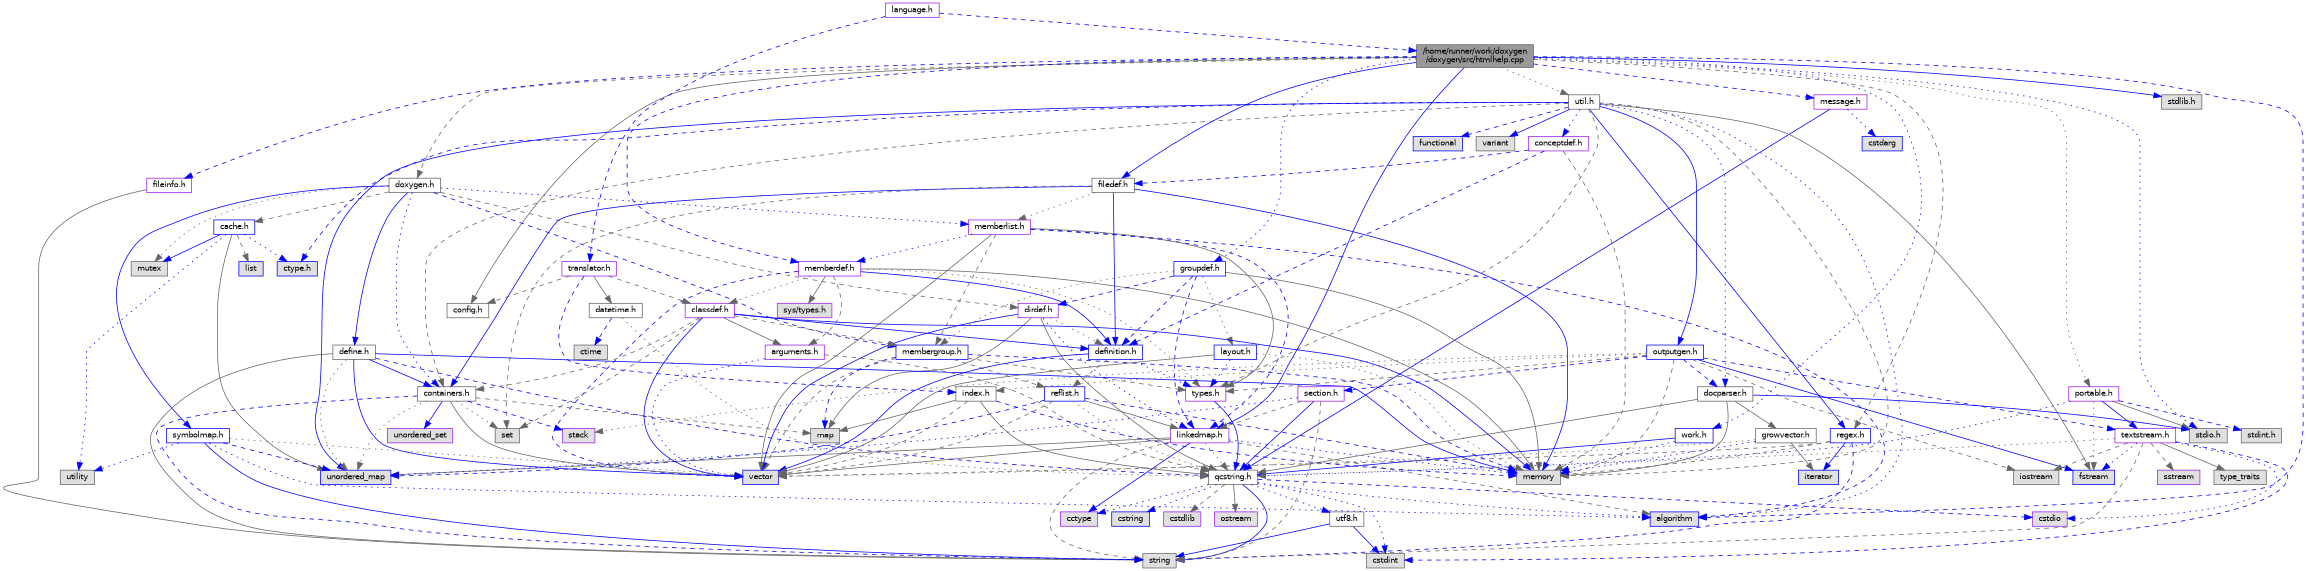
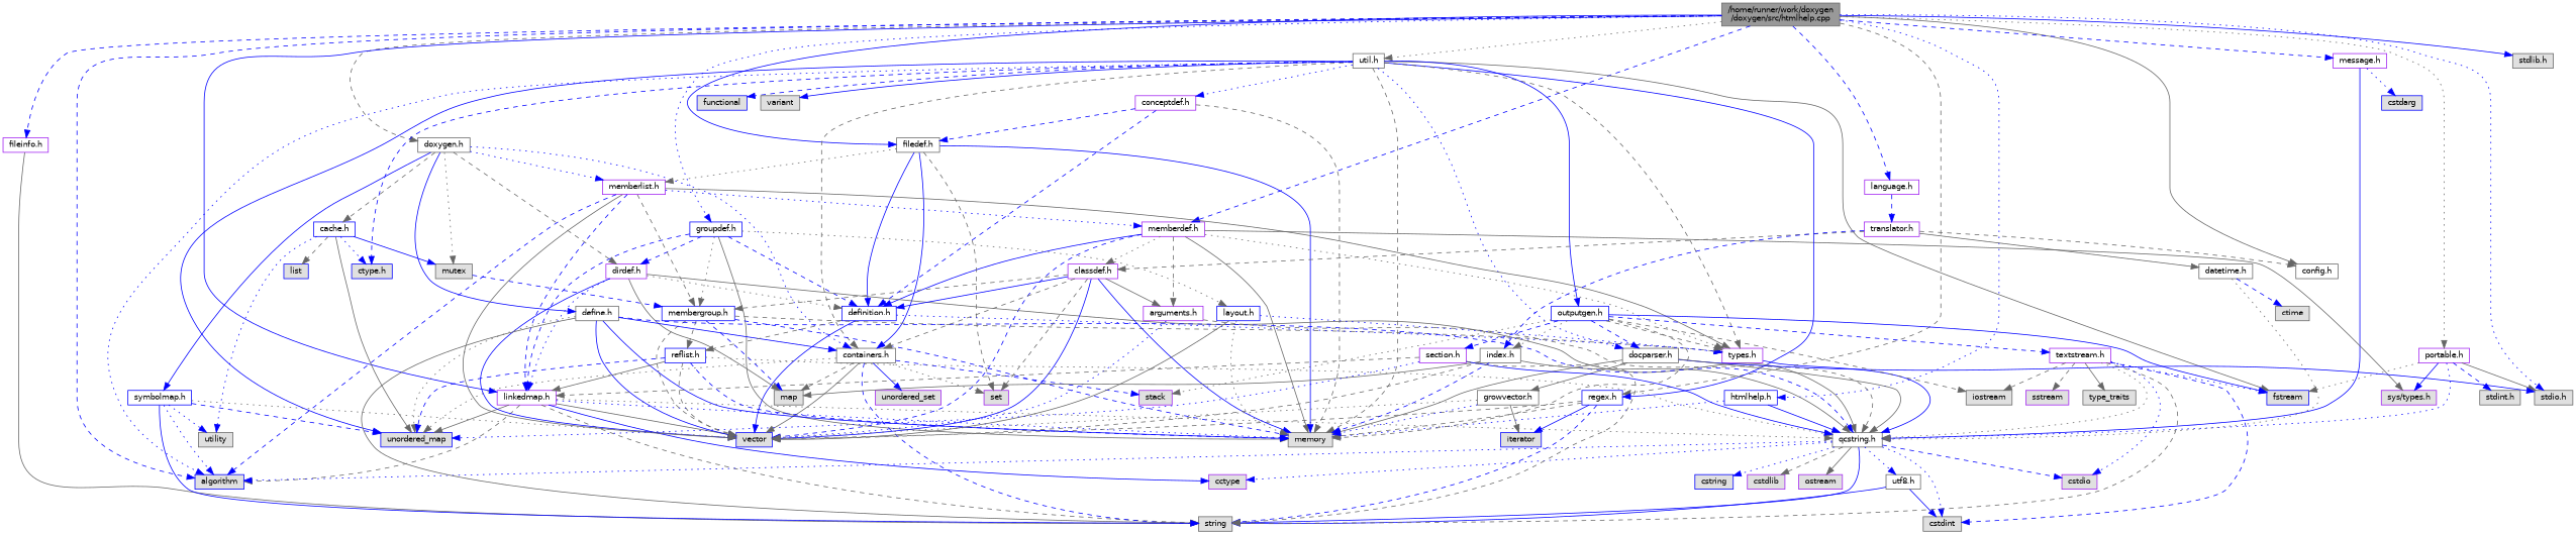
  digraph {
    node [color=gray40 fillcolor=white fontname=Helvetica fontsize=10 shape=box style=filled]
    edge [color=blue fontname=Helvetica fontsize=10 labelfontname=Helvetica labelfontsize=10 style=dashed]
    n1 [fillcolor=grey60 fontcolor=black height=0.2 label="/home/runner/work/doxygen\l/doxygen/src/htmlhelp.cpp" width=0.4]
    n2 [color=blue fillcolor="#E0E0E0" height=0.2 label=algorithm width=0.4]
    n3 [fillcolor="#E0E0E0" height=0.2 label="stdio.h" width=0.4]
    n4 [fillcolor="#E0E0E0" height=0.2 label="stdlib.h" width=0.4]
-   n5 [color=blue height=0.2 label="work.h" width=0.4]
+   n5 [color=blue height=0.2 label="htmlhelp.h" width=0.4]
    n6 [height=0.2 label="config.h" width=0.4]
    n7 [color=purple height=0.2 label="message.h" width=0.4]
    n8 [height=0.2 label="doxygen.h" width=0.4]
    n9 [color=purple height=0.2 label="linkedmap.h" width=0.4]
    n10 [color=purple height=0.2 label="memberdef.h" width=0.4]
    n11 [color=purple height=0.2 label="language.h" width=0.4]
    n12 [color=purple height=0.2 label="portable.h" width=0.4]
    n13 [color=blue height=0.2 label="groupdef.h" width=0.4]
    n14 [height=0.2 label="filedef.h" width=0.4]
    n15 [height=0.2 label="util.h" width=0.4]
    n16 [color=blue height=0.2 label="regex.h" width=0.4]
    n17 [color=purple height=0.2 label="fileinfo.h" width=0.4]
    n18 [fillcolor="#E0E0E0" height=0.2 label=memory width=0.4]
    n19 [height=0.2 label="qcstring.h" width=0.4]
    n20 [color=blue fillcolor="#E0E0E0" height=0.2 label=cstdarg width=0.4]
    n21 [fillcolor="#E0E0E0" height=0.2 label=mutex width=0.4]
    n22 [height=0.2 label="containers.h" width=0.4]
    n23 [color=blue height=0.2 label="membergroup.h" width=0.4]
    n24 [color=purple height=0.2 label="dirdef.h" width=0.4]
    n25 [color=purple height=0.2 label="memberlist.h" width=0.4]
    n26 [height=0.2 label="define.h" width=0.4]
    n27 [color=blue height=0.2 label="cache.h" width=0.4]
    n28 [color=blue height=0.2 label="symbolmap.h" width=0.4]
    n29 [fillcolor="#E0E0E0" height=0.2 label=string width=0.4]
    n30 [color=purple fillcolor="#E0E0E0" height=0.2 label=cctype width=0.4]
    n31 [color=blue fillcolor="#E0E0E0" height=0.2 label=vector width=0.4]
    n32 [color=blue fillcolor="#E0E0E0" height=0.2 label=unordered_map width=0.4]
    n33 [color=purple height=0.2 label="types.h" width=0.4]
    n34 [color=blue height=0.2 label="definition.h" width=0.4]
    n35 [color=purple fillcolor="#E0E0E0" height=0.2 label="sys/types.h" width=0.4]
    n36 [color=purple height=0.2 label="arguments.h" width=0.4]
    n37 [color=purple height=0.2 label="classdef.h" width=0.4]
    n38 [color=purple height=0.2 label="translator.h" width=0.4]
    n39 [fillcolor="#E0E0E0" height=0.2 label="stdint.h" width=0.4]
    n40 [color=blue fillcolor="#E0E0E0" height=0.2 label=fstream width=0.4]
    n41 [color=blue height=0.2 label="layout.h" width=0.4]
-   n42 [fillcolor="#E0E0E0" height=0.2 label=set width=0.4]
+   n42 [color=purple fillcolor="#E0E0E0" height=0.2 label=set width=0.4]
    n43 [color=blue fillcolor="#E0E0E0" height=0.2 label="ctype.h" width=0.4]
    n44 [color=blue fillcolor="#E0E0E0" height=0.2 label=functional width=0.4]
    n45 [fillcolor="#E0E0E0" height=0.2 label=variant width=0.4]
    n46 [height=0.2 label="docparser.h" width=0.4]
    n47 [color=blue height=0.2 label="outputgen.h" width=0.4]
    n48 [color=purple height=0.2 label="conceptdef.h" width=0.4]
    n49 [color=blue fillcolor="#E0E0E0" height=0.2 label=iterator width=0.4]
    n50 [color=blue fillcolor="#E0E0E0" height=0.2 label=cstring width=0.4]
    n51 [color=purple fillcolor="#E0E0E0" height=0.2 label=cstdio width=0.4]
    n52 [color=purple fillcolor="#E0E0E0" height=0.2 label=cstdlib width=0.4]
    n53 [fillcolor="#E0E0E0" height=0.2 label=cstdint width=0.4]
    n54 [color=purple fillcolor="#E0E0E0" height=0.2 label=ostream width=0.4]
    n55 [height=0.2 label="utf8.h" width=0.4]
    n56 [fillcolor="#E0E0E0" height=0.2 label=map width=0.4]
    n57 [color=purple fillcolor="#E0E0E0" height=0.2 label=unordered_set width=0.4]
    n58 [color=purple fillcolor="#E0E0E0" height=0.2 label=stack width=0.4]
    n59 [color=blue height=0.2 label="reflist.h" width=0.4]
    n60 [color=blue fillcolor="#E0E0E0" height=0.2 label=list width=0.4]
    n61 [fillcolor="#E0E0E0" height=0.2 label=utility width=0.4]
    n62 [height=0.2 label="datetime.h" width=0.4]
    n63 [height=0.2 label="index.h" width=0.4]
    n64 [fillcolor="#E0E0E0" height=0.2 label=ctime width=0.4]
    n65 [height=0.2 label="growvector.h" width=0.4]
    n66 [fillcolor="#E0E0E0" height=0.2 label=iostream width=0.4]
    n67 [color=purple height=0.2 label="section.h" width=0.4]
    n68 [color=purple height=0.2 label="textstream.h" width=0.4]
    n69 [color=purple fillcolor="#E0E0E0" height=0.2 label=sstream width=0.4]
    n70 [fillcolor="#E0E0E0" height=0.2 label=type_traits width=0.4]
    n1 -> n2
    n1 -> n3 [style=dotted]
    n1 -> n4 [style=solid]
    n1 -> n5 [style=dotted]
    n1 -> n6 [color=gray40 style=solid]
    n1 -> n7
    n1 -> n8 [color=gray40]
    n1 -> n9 [style=solid]
    n1 -> n10
-   n11 -> n1
+   n1 -> n11
    n1 -> n12 [color=gray40 style=dotted]
    n1 -> n13 [style=dotted]
    n1 -> n14 [style=solid]
    n1 -> n15 [color=gray40 style=dotted]
    n1 -> n16 [color=gray40]
    n1 -> n17
    n5 -> n18 [style=dotted]
    n5 -> n19 [style=solid]
    n7 -> n19 [style=solid]
    n7 -> n20 [style=dotted]
    n8 -> n21 [color=gray40 style=dotted]
    n8 -> n22 [style=dotted]
-   n8 -> n23
+   n21 -> n23
    n8 -> n24 [color=gray40]
    n8 -> n25 [style=dotted]
    n8 -> n26 [style=solid]
    n8 -> n27 [color=gray40]
    n8 -> n28 [style=solid]
    n9 -> n2 [color=gray40]
    n9 -> n18 [style=dotted]
    n9 -> n19 [color=gray40 style=dotted]
    n9 -> n29 [color=gray40]
    n9 -> n30 [style=solid]
    n9 -> n31 [color=gray40 style=solid]
    n9 -> n32 [color=gray40 style=solid]
    n10 -> n18 [color=gray40 style=solid]
    n10 -> n31
    n10 -> n33 [color=gray40 style=dotted]
    n10 -> n34 [style=solid]
    n10 -> n35 [color=gray40 style=solid]
    n10 -> n36 [color=gray40]
    n10 -> n37 [color=gray40 style=dotted]
    n11 -> n38
    n12 -> n3 [color=gray40 style=solid]
    n12 -> n19 [style=dotted]
-   n12 -> n68 [style=solid]
+   n12 -> n35 [style=solid]
    n12 -> n39
    n12 -> n40 [color=gray40 style=dotted]
    n13 -> n9
    n13 -> n18 [color=gray40 style=solid]
    n13 -> n23 [color=gray40 style=dotted]
    n13 -> n24
    n13 -> n34
    n13 -> n41 [color=gray40 style=dotted]
    n14 -> n18 [style=solid]
    n14 -> n22 [style=solid]
    n14 -> n25 [color=gray40 style=dotted]
    n14 -> n34 [style=solid]
    n14 -> n42 [color=gray40]
    n15 -> n2 [style=dotted]
    n15 -> n16 [style=solid]
    n15 -> n18 [color=gray40]
    n15 -> n22 [color=gray40]
    n15 -> n32 [style=solid]
    n15 -> n33 [color=gray40]
    n15 -> n40 [color=gray40 style=solid]
    n15 -> n43
    n15 -> n44
    n15 -> n45 [style=solid]
    n15 -> n46 [style=dotted]
    n15 -> n47 [style=solid]
    n15 -> n48 [style=dotted]
    n16 -> n18 [color=gray40]
    n16 -> n29
    n16 -> n31 [color=gray40]
    n16 -> n49 [style=solid]
    n17 -> n29 [color=gray40 style=solid]
    n19 -> n2 [style=dotted]
    n19 -> n29 [style=solid]
    n19 -> n30 [style=dotted]
    n19 -> n50 [style=dotted]
    n19 -> n51
    n19 -> n52 [color=gray40]
    n19 -> n53 [style=dotted]
    n19 -> n54 [color=gray40 style=solid]
    n19 -> n55 [style=dotted]
    n22 -> n29
    n22 -> n31 [color=gray40 style=solid]
    n22 -> n32 [color=gray40 style=dotted]
    n22 -> n42 [color=gray40 style=dotted]
    n22 -> n56 [color=gray40]
    n22 -> n57 [style=solid]
    n22 -> n58
    n23 -> n18
    n23 -> n31 [color=gray40]
    n23 -> n33 [color=gray40]
    n23 -> n56
    n23 -> n59 [color=gray40]
    n24 -> n9 [style=dotted]
    n24 -> n19 [color=gray40 style=solid]
    n24 -> n31 [style=solid]
    n24 -> n34 [color=gray40 style=dotted]
    n24 -> n56 [color=gray40 style=solid]
    n25 -> n2
    n25 -> n9
    n25 -> n10 [style=dotted]
    n25 -> n23 [color=gray40]
    n25 -> n31 [color=gray40 style=solid]
    n25 -> n33 [color=gray40 style=solid]
    n26 -> n18 [style=solid]
    n26 -> n19
    n26 -> n22 [style=solid]
    n26 -> n29 [color=gray40 style=solid]
    n26 -> n31 [style=solid]
    n26 -> n32 [color=gray40 style=dotted]
    n27 -> n21 [style=solid]
    n27 -> n32 [color=gray40 style=solid]
    n27 -> n43 [style=dotted]
    n27 -> n60 [color=gray40]
    n27 -> n61 [style=dotted]
    n28 -> n2 [style=dotted]
    n28 -> n29 [style=solid]
    n28 -> n31 [color=gray40 style=dotted]
    n28 -> n32
    n28 -> n61 [style=dotted]
    n33 -> n19 [style=solid]
    n34 -> n31 [style=solid]
    n34 -> n33 [style=dotted]
    n34 -> n59 [color=gray40]
    n36 -> n19 [color=gray40]
    n36 -> n31 [style=dotted]
    n37 -> n18 [style=solid]
    n37 -> n22 [color=gray40]
    n37 -> n23 [color=gray40]
    n37 -> n31 [style=solid]
    n37 -> n34 [style=solid]
    n37 -> n36 [color=gray40 style=solid]
    n37 -> n42 [color=gray40]
    n38 -> n6 [color=gray40]
    n38 -> n37 [color=gray40]
    n38 -> n62 [color=gray40 style=solid]
    n38 -> n63
    n41 -> n18 [color=gray40 style=dotted]
    n41 -> n31 [color=gray40 style=solid]
    n41 -> n33 [style=dotted]
    n46 -> n3 [style=solid]
    n46 -> n18 [color=gray40 style=solid]
    n46 -> n19 [color=gray40 style=solid]
    n46 -> n65 [color=gray40 style=solid]
    n47 -> n18 [color=gray40]
    n47 -> n33 [color=gray40]
    n47 -> n40 [style=solid]
    n47 -> n46
    n47 -> n58 [color=gray40 style=dotted]
    n47 -> n63 [color=gray40 style=dotted]
    n47 -> n66 [color=gray40]
    n47 -> n67
    n47 -> n68
    n48 -> n14
    n48 -> n18 [color=gray40]
    n48 -> n34
    n55 -> n29 [style=solid]
    n55 -> n53 [style=solid]
    n59 -> n9 [color=gray40 style=solid]
    n59 -> n18
    n59 -> n19 [color=gray40 style=dotted]
    n59 -> n31 [color=gray40]
    n59 -> n32
    n62 -> n19 [color=gray40 style=dotted]
    n62 -> n64
    n63 -> n18
    n63 -> n19 [color=gray40 style=solid]
    n63 -> n31 [color=gray40]
    n63 -> n56 [color=gray40 style=solid]
    n65 -> n18 [style=dotted]
    n65 -> n31 [color=gray40 style=dotted]
    n65 -> n49 [color=gray40 style=solid]
    n67 -> n9 [color=gray40]
    n67 -> n19 [style=solid]
    n67 -> n29 [color=gray40]
    n67 -> n32 [style=dotted]
    n68 -> n19 [color=gray40 style=dotted]
    n68 -> n29 [color=gray40]
    n68 -> n40 [style=dotted]
    n68 -> n51 [style=dotted]
    n68 -> n53
    n68 -> n66 [color=gray40]
    n68 -> n69 [color=gray40]
    n68 -> n70 [color=gray40 style=solid]
  }
